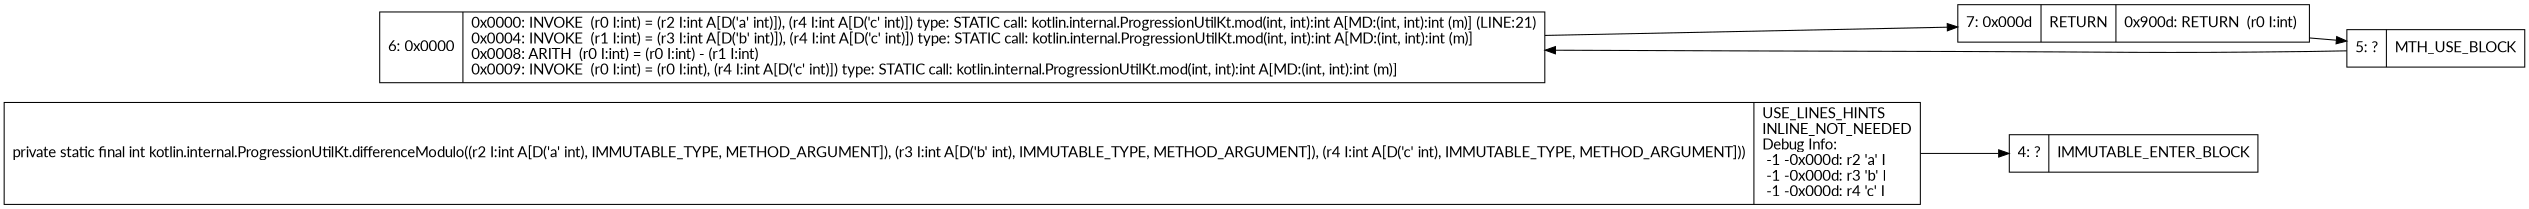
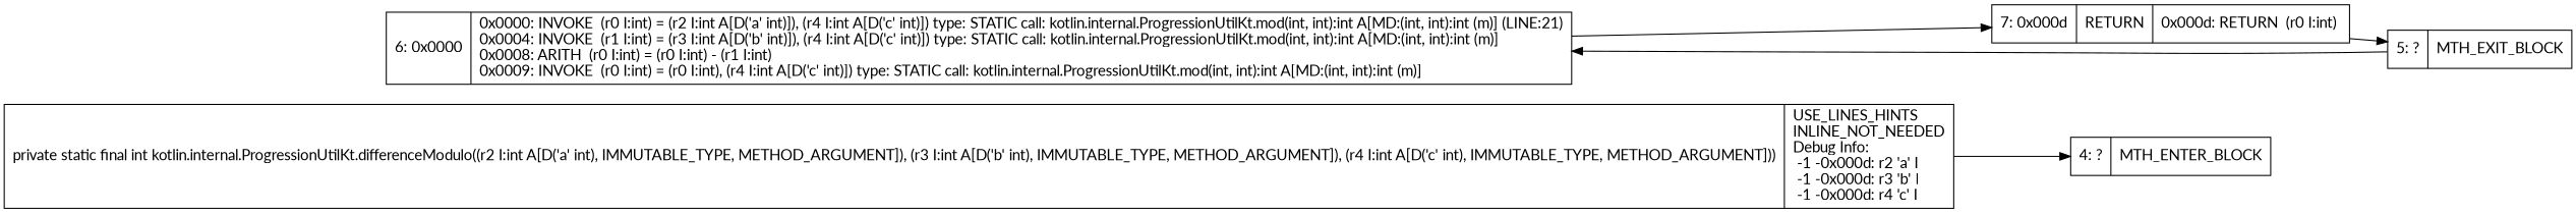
  digraph {
    fontname=Lato
    rankdir=LR
    node [fontname=Lato shape=record]
    edge [fontname=Lato]
-   n1 [label="{4\:\ ?|IMMUTABLE_ENTER_BLOCK\l}"]
+   n1 [label="{4\:\ ?|MTH_ENTER_BLOCK\l}"]
    n2 [label="{6\:\ 0x0000|0x0000: INVOKE  (r0 I:int) = (r2 I:int A[D('a' int)]), (r4 I:int A[D('c' int)]) type: STATIC call: kotlin.internal.ProgressionUtilKt.mod(int, int):int A[MD:(int, int):int (m)] (LINE:21)\l0x0004: INVOKE  (r1 I:int) = (r3 I:int A[D('b' int)]), (r4 I:int A[D('c' int)]) type: STATIC call: kotlin.internal.ProgressionUtilKt.mod(int, int):int A[MD:(int, int):int (m)]\l0x0008: ARITH  (r0 I:int) = (r0 I:int) \- (r1 I:int) \l0x0009: INVOKE  (r0 I:int) = (r0 I:int), (r4 I:int A[D('c' int)]) type: STATIC call: kotlin.internal.ProgressionUtilKt.mod(int, int):int A[MD:(int, int):int (m)]\l}"]
-   n3 [label="{7\:\ 0x000d|RETURN\l|0x900d: RETURN  (r0 I:int) \l}"]
-   n4 [label="{5\:\ ?|MTH_USE_BLOCK\l}"]
+   n3 [label="{7\:\ 0x000d|RETURN\l|0x000d: RETURN  (r0 I:int) \l}"]
+   n4 [label="{5\:\ ?|MTH_EXIT_BLOCK\l}"]
    n5 [label="{private static final int kotlin.internal.ProgressionUtilKt.differenceModulo((r2 I:int A[D('a' int), IMMUTABLE_TYPE, METHOD_ARGUMENT]), (r3 I:int A[D('b' int), IMMUTABLE_TYPE, METHOD_ARGUMENT]), (r4 I:int A[D('c' int), IMMUTABLE_TYPE, METHOD_ARGUMENT]))  | USE_LINES_HINTS\lINLINE_NOT_NEEDED\lDebug Info:\l  \-1 \-0x000d: r2 'a' I\l  \-1 \-0x000d: r3 'b' I\l  \-1 \-0x000d: r4 'c' I\l}"]
    n2 -> n3
    n3 -> n4
    n4 -> n2
    n5 -> n1
  }
